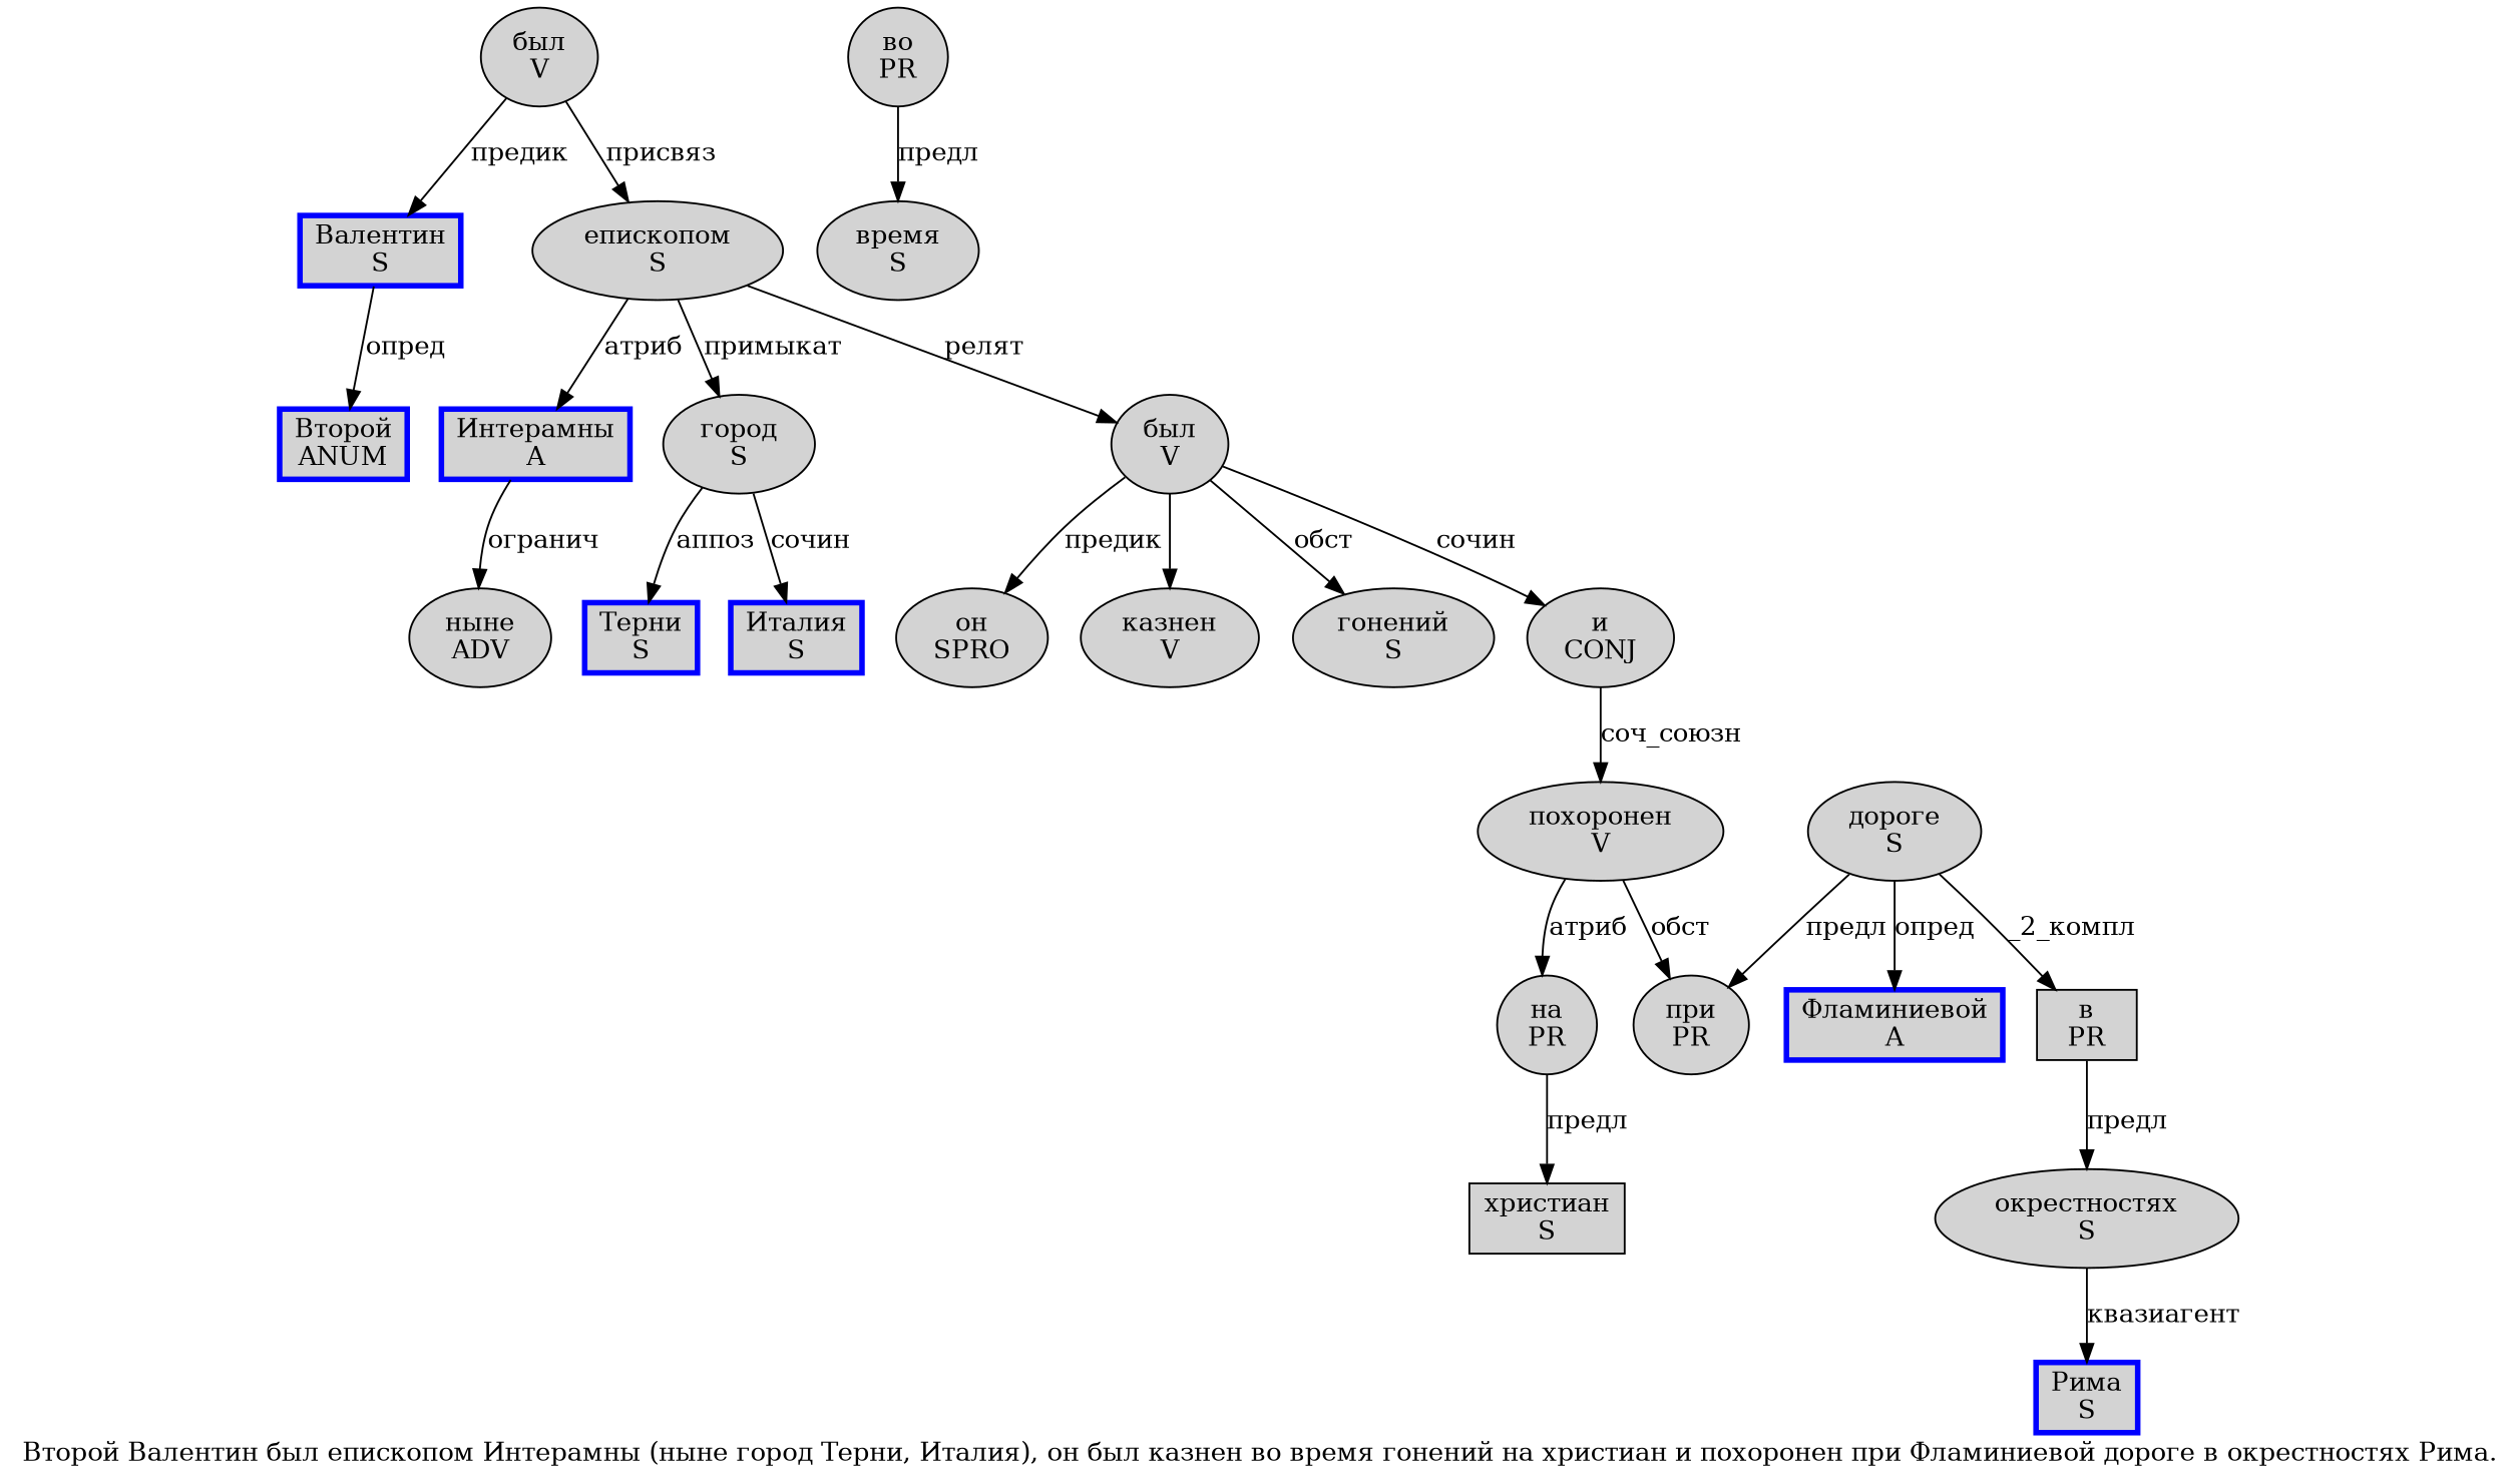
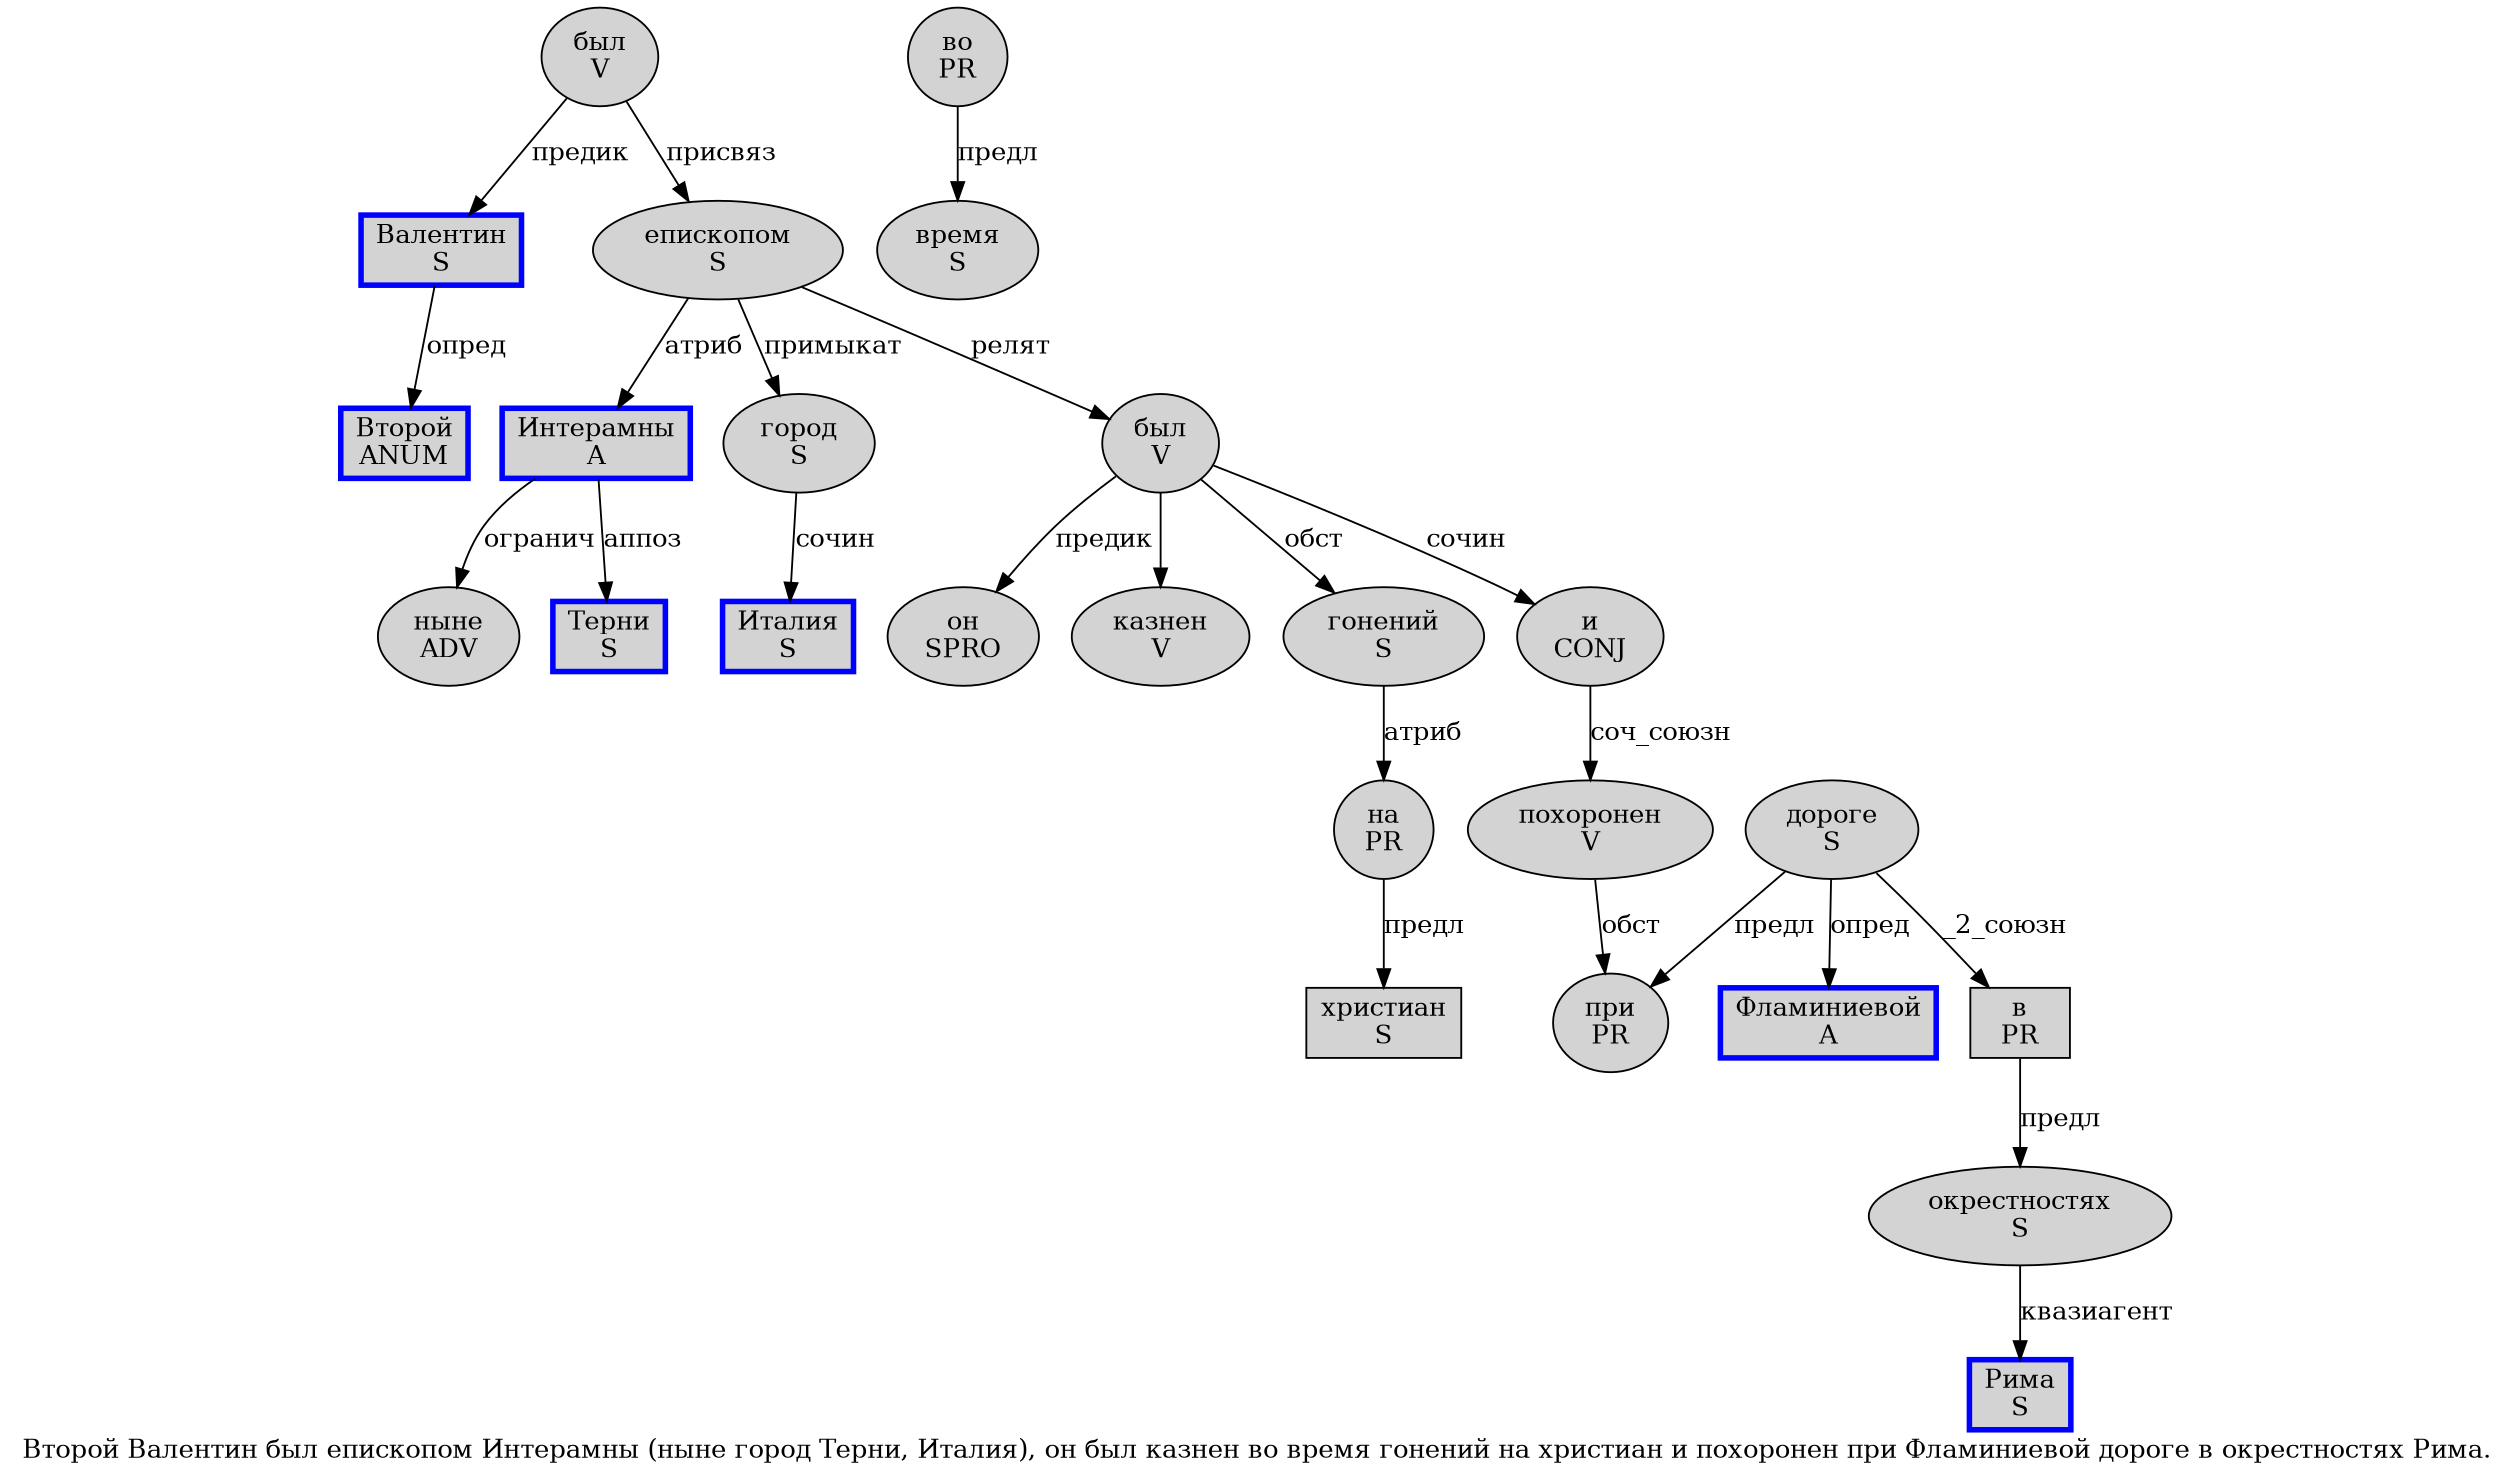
  digraph {
    label="Второй Валентин был епископом Интерамны (ныне город Терни, Италия), он был казнен во время гонений на христиан и похоронен при Фламиниевой дороге в окрестностях Рима."
    node [fillcolor=lightgray penwidth=1 shape=ellipse style=filled]
    n1 [color=blue label="Второй\nANUM" penwidth=3 shape=box]
    n2 [color=blue label="Валентин\nS" penwidth=3 shape=box]
    n3 [label="был\nV"]
    n4 [label="епископом\nS"]
    n5 [color=blue label="Интерамны\nA" penwidth=3 shape=box]
    n6 [label="город\nS"]
    n7 [label="был\nV"]
    n8 [label="ныне\nADV"]
    n9 [color=blue label="Терни\nS" penwidth=3 shape=box]
    n10 [color=blue label="Италия\nS" penwidth=3 shape=box]
    n11 [label="он\nSPRO"]
    n12 [label="казнен\nV"]
    n13 [label="гонений\nS"]
    n14 [label="и\nCONJ"]
    n15 [label="на\nPR"]
    n16 [label="похоронен\nV"]
    n17 [label="во\nPR"]
    n18 [label="время\nS"]
    n19 [label="христиан\nS" shape=box]
    n20 [label="при\nPR"]
    n21 [label="дороге\nS"]
    n22 [color=blue label="Фламиниевой\nA" penwidth=3 shape=box]
    n23 [label="в\nPR" shape=box]
    n24 [label="окрестностях\nS"]
    n25 [color=blue label="Рима\nS" penwidth=3 shape=box]
    n2 -> n1 [label="опред"]
    n3 -> n2 [label="предик"]
    n3 -> n4 [label="присвяз"]
    n4 -> n5 [label="атриб"]
    n4 -> n6 [label="примыкат"]
    n4 -> n7 [label="релят"]
    n5 -> n8 [label="огранич"]
-   n6 -> n9 [label="аппоз"]
+   n5 -> n9 [label="аппоз"]
    n6 -> n10 [label="сочин"]
    n7 -> n11 [label="предик"]
    n7 -> n12
    n7 -> n13 [label="обст"]
    n7 -> n14 [label="сочин"]
-   n16 -> n15 [label="атриб"]
+   n13 -> n15 [label="атриб"]
    n14 -> n16 [label="соч_союзн"]
    n15 -> n19 [label="предл"]
    n16 -> n20 [label="обст"]
    n17 -> n18 [label="предл"]
    n21 -> n20 [label="предл"]
    n21 -> n22 [label="опред"]
-   n21 -> n23 [label="_2_компл"]
+   n21 -> n23 [label="_2_союзн"]
    n23 -> n24 [label="предл"]
    n24 -> n25 [label="квазиагент"]
  }
